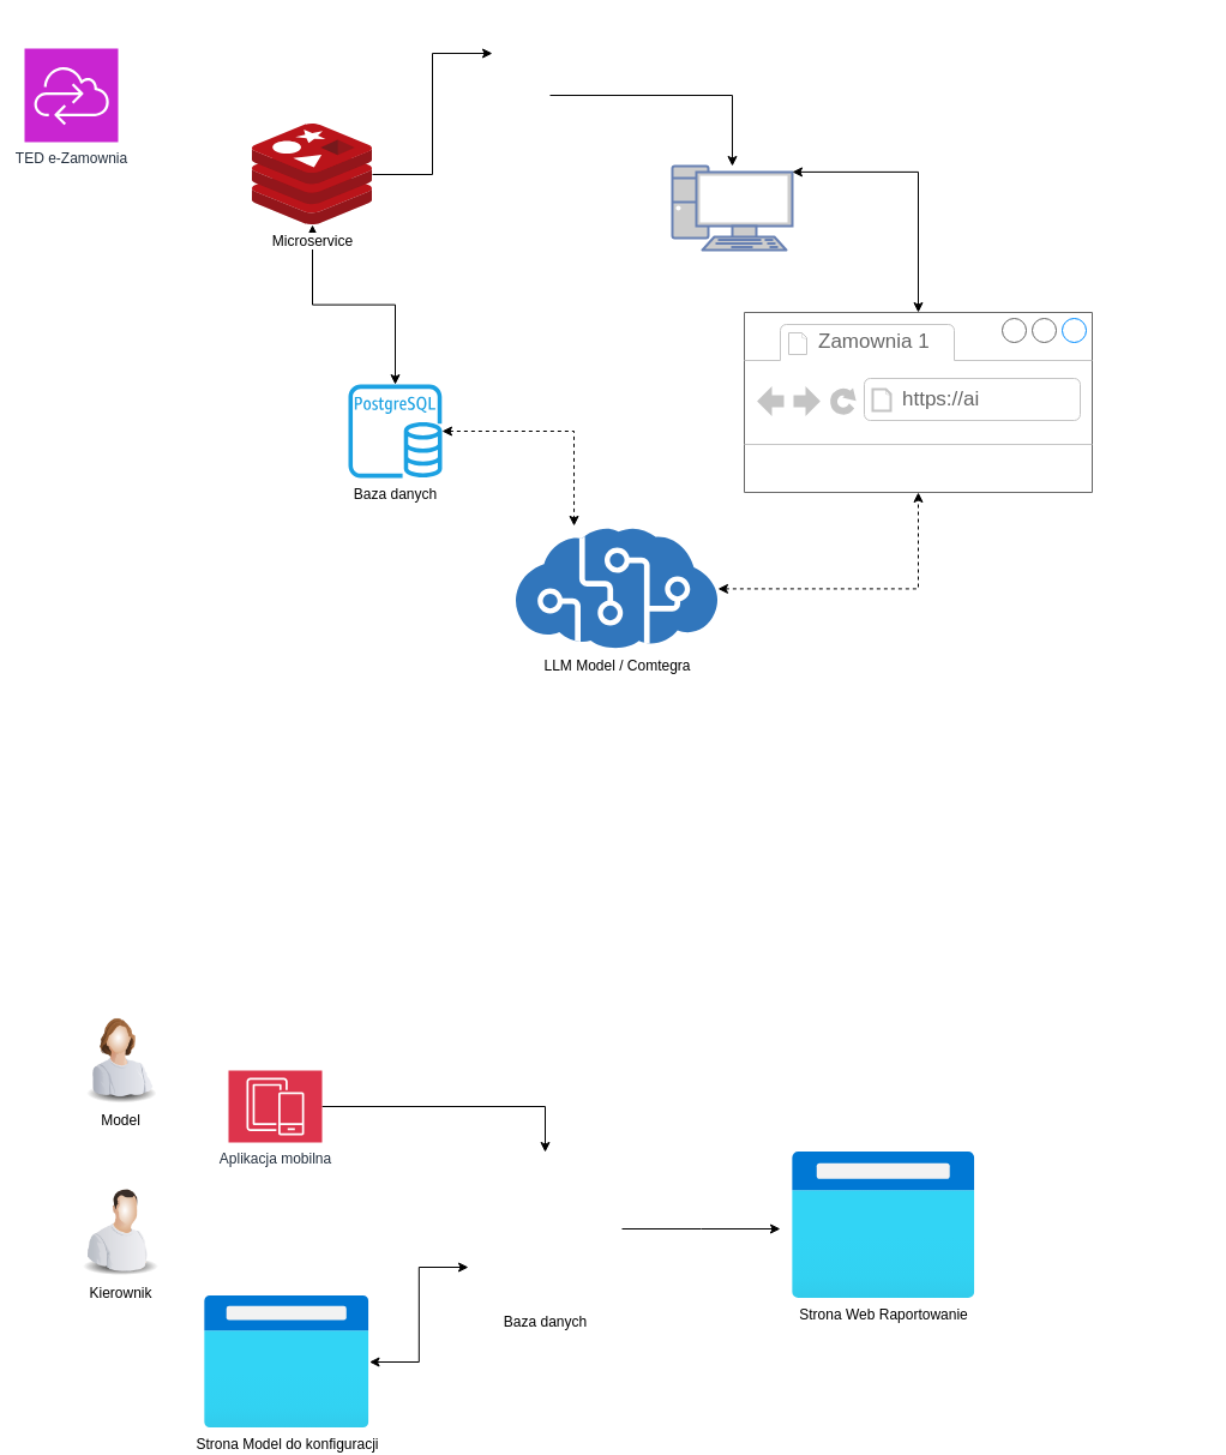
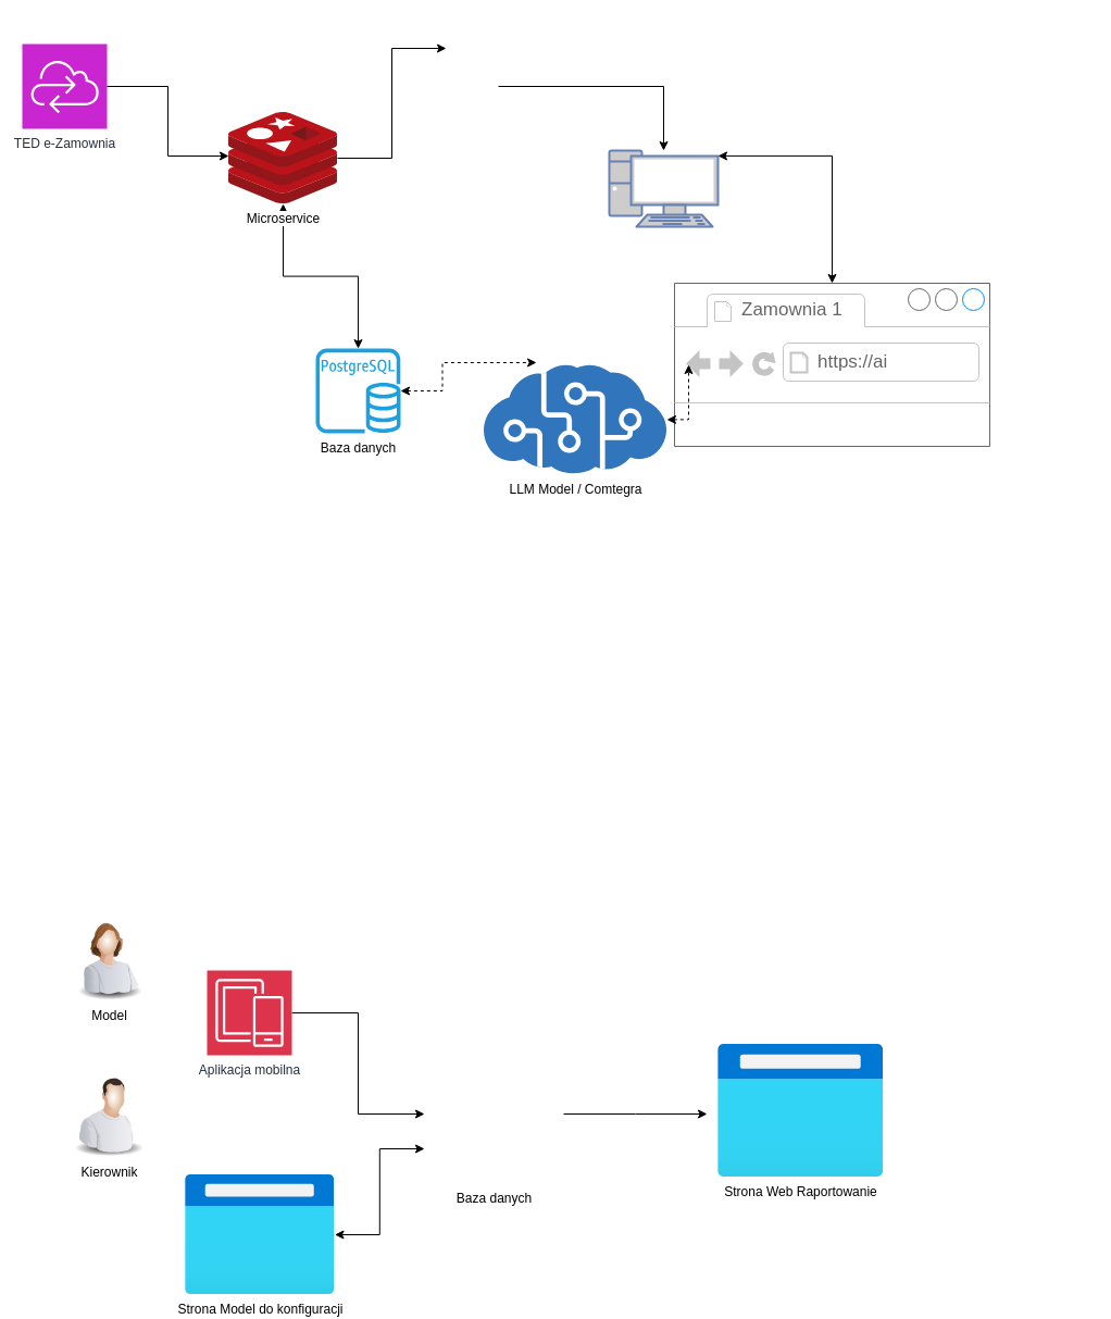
  <mxCell id="0" />
  <mxCell id="1" parent="0" />
  <mxCell id="2" value="TED e-Zamownia" style="sketch=0;points=[[0,0,0],[0.25,0,0],[0.5,0,0],[0.75,0,0],[1,0,0],[0,1,0],[0.25,1,0],[0.5,1,0],[0.75,1,0],[1,1,0],[0,0.25,0],[0,0.5,0],[0,0.75,0],[1,0.25,0],[1,0.5,0],[1,0.75,0]];outlineConnect=0;fontColor=#232F3E;fillColor=#C925D1;strokeColor=#ffffff;dashed=0;verticalLabelPosition=bottom;verticalAlign=top;align=center;html=1;fontSize=12;fontStyle=0;aspect=fixed;shape=mxgraph.aws4.resourceIcon;resIcon=mxgraph.aws4.cloud_control_api;" vertex="1" parent="1"><mxGeometry x="20" y="40" width="78" height="78" as="geometry" /></mxCell>
  <mxCell id="3" style="edgeStyle=orthogonalEdgeStyle;rounded=0;orthogonalLoop=1;jettySize=auto;html=1;entryX=0;entryY=0.5;entryDx=0;entryDy=0;" edge="1" parent="1" source="5" target="7"><mxGeometry relative="1" as="geometry" /></mxCell>
  <mxCell id="4" style="edgeStyle=orthogonalEdgeStyle;rounded=0;orthogonalLoop=1;jettySize=auto;html=1;startArrow=classic;startFill=1;" edge="1" parent="1" source="5" target="11"><mxGeometry relative="1" as="geometry" /></mxCell>
  <mxCell id="5" value="Microservice" style="image;sketch=0;aspect=fixed;html=1;points=[];align=center;fontSize=12;image=img/lib/mscae/Cache_Redis_Product.svg;" vertex="1" parent="1"><mxGeometry x="210" y="103" width="100" height="84" as="geometry" /></mxCell>
+ <mxCell id="6" style="edgeStyle=orthogonalEdgeStyle;rounded=0;orthogonalLoop=1;jettySize=auto;html=1;exitX=1;exitY=0.5;exitDx=0;exitDy=0;exitPerimeter=0;entryX=0;entryY=0.476;entryDx=0;entryDy=0;entryPerimeter=0;" edge="1" parent="1" source="2" target="5"><mxGeometry relative="1" as="geometry" /></mxCell>
  <mxCell id="7" value="" style="shape=image;html=1;verticalAlign=top;verticalLabelPosition=bottom;labelBackgroundColor=#ffffff;imageAspect=0;aspect=fixed;image=https://cdn3.iconfinder.com/data/icons/document-icons-2/30/647702-excel-128.png" vertex="1" parent="1"><mxGeometry x="410" y="20" width="48" height="48" as="geometry" /></mxCell>
  <mxCell id="8" style="edgeStyle=orthogonalEdgeStyle;rounded=0;orthogonalLoop=1;jettySize=auto;html=1;" edge="1" parent="1" source="9" target="12"><mxGeometry relative="1" as="geometry" /></mxCell>
  <mxCell id="9" value="" style="shape=image;html=1;verticalAlign=top;verticalLabelPosition=bottom;labelBackgroundColor=#ffffff;imageAspect=0;aspect=fixed;image=https://cdn3.iconfinder.com/data/icons/document-icons-2/30/647702-excel-128.png" vertex="1" parent="1"><mxGeometry x="410" y="55" width="48" height="48" as="geometry" /></mxCell>
  <mxCell id="10" value="" style="shape=image;html=1;verticalAlign=top;verticalLabelPosition=bottom;labelBackgroundColor=#ffffff;imageAspect=0;aspect=fixed;image=https://cdn3.iconfinder.com/data/icons/document-icons-2/30/647702-excel-128.png" vertex="1" parent="1"><mxGeometry x="410" y="90" width="48" height="48" as="geometry" /></mxCell>
  <mxCell id="11" value="&lt;font color=&quot;#050505&quot;&gt;Baza danych&lt;/font&gt;" style="sketch=0;outlineConnect=0;fillColor=#1ba1e2;strokeColor=#006EAF;dashed=0;verticalLabelPosition=bottom;verticalAlign=top;align=center;html=1;fontSize=12;fontStyle=0;aspect=fixed;pointerEvents=1;shape=mxgraph.aws4.rds_postgresql_instance;fontColor=#ffffff;" vertex="1" parent="1"><mxGeometry x="290" y="320" width="78" height="78" as="geometry" /></mxCell>
  <mxCell id="12" value="" style="fontColor=#0066CC;verticalAlign=top;verticalLabelPosition=bottom;labelPosition=center;align=center;html=1;outlineConnect=0;fillColor=#CCCCCC;strokeColor=#6881B3;gradientColor=none;gradientDirection=north;strokeWidth=2;shape=mxgraph.networks.pc;" vertex="1" parent="1"><mxGeometry x="560" y="138" width="100" height="70" as="geometry" /></mxCell>
  <mxCell id="13" value="" style="strokeWidth=1;shadow=0;dashed=0;align=center;html=1;shape=mxgraph.mockup.containers.browserWindow;rSize=0;strokeColor=#666666;strokeColor2=#008cff;strokeColor3=#c4c4c4;mainText=,;recursiveResize=0;" vertex="1" parent="1"><mxGeometry x="620" y="260" width="290" height="150" as="geometry" /></mxCell>
  <mxCell id="14" value="Zamownia 1" style="strokeWidth=1;shadow=0;dashed=0;align=center;html=1;shape=mxgraph.mockup.containers.anchor;fontSize=17;fontColor=#666666;align=left;whiteSpace=wrap;" vertex="1" parent="13"><mxGeometry x="60" y="12" width="110" height="26" as="geometry" /></mxCell>
  <mxCell id="15" value="https://ai" style="strokeWidth=1;shadow=0;dashed=0;align=center;html=1;shape=mxgraph.mockup.containers.anchor;rSize=0;fontSize=17;fontColor=#666666;align=left;" vertex="1" parent="13"><mxGeometry x="130" y="60" width="250" height="26" as="geometry" /></mxCell>
  <mxCell id="16" style="edgeStyle=orthogonalEdgeStyle;rounded=0;orthogonalLoop=1;jettySize=auto;html=1;entryX=1;entryY=0.07;entryDx=0;entryDy=0;entryPerimeter=0;startArrow=classic;startFill=1;" edge="1" parent="1" source="13" target="12"><mxGeometry relative="1" as="geometry" /></mxCell>
  <mxCell id="17" style="edgeStyle=orthogonalEdgeStyle;rounded=0;orthogonalLoop=1;jettySize=auto;html=1;startArrow=classic;startFill=1;dashed=1;" edge="1" parent="1" source="18" target="13"><mxGeometry relative="1" as="geometry" /></mxCell>
- <mxCell id="18" value="LLM Model / Comtegra" style="image;sketch=0;aspect=fixed;html=1;points=[];align=center;fontSize=12;image=img/lib/mscae/Cognitive_Services.svg;" vertex="1" parent="1"><mxGeometry x="430" y="440" width="168" height="100.8" as="geometry" /></mxCell>
+ <mxCell id="18" value="LLM Model / Comtegra" style="image;sketch=0;aspect=fixed;html=1;points=[];align=center;fontSize=12;image=img/lib/mscae/Cognitive_Services.svg;" vertex="1" parent="1"><mxGeometry x="445" y="335" width="168" height="100.8" as="geometry" /></mxCell>
  <mxCell id="19" style="edgeStyle=orthogonalEdgeStyle;rounded=0;orthogonalLoop=1;jettySize=auto;html=1;entryX=0.286;entryY=-0.02;entryDx=0;entryDy=0;entryPerimeter=0;dashed=1;startArrow=classic;startFill=1;" edge="1" parent="1" source="11" target="18"><mxGeometry relative="1" as="geometry" /></mxCell>
  <mxCell id="20" style="edgeStyle=orthogonalEdgeStyle;rounded=0;orthogonalLoop=1;jettySize=auto;html=1;" edge="1" parent="1" source="21"><mxGeometry relative="1" as="geometry"><mxPoint x="650" y="1024" as="targetPoint" /></mxGeometry></mxCell>
  <mxCell id="21" value="Baza danych" style="shape=image;html=1;verticalAlign=top;verticalLabelPosition=bottom;labelBackgroundColor=#ffffff;imageAspect=0;aspect=fixed;image=https://cdn2.iconfinder.com/data/icons/whcompare-isometric-web-hosting-servers/50/database-128.png" vertex="1" parent="1"><mxGeometry x="390" y="960" width="128" height="128" as="geometry" /></mxCell>
  <mxCell id="22" style="edgeStyle=orthogonalEdgeStyle;rounded=0;orthogonalLoop=1;jettySize=auto;html=1;" edge="1" parent="1" source="23" target="21"><mxGeometry relative="1" as="geometry" /></mxCell>
- <mxCell id="23" value="Aplikacja mobilna" style="sketch=0;points=[[0,0,0],[0.25,0,0],[0.5,0,0],[0.75,0,0],[1,0,0],[0,1,0],[0.25,1,0],[0.5,1,0],[0.75,1,0],[1,1,0],[0,0.25,0],[0,0.5,0],[0,0.75,0],[1,0.25,0],[1,0.5,0],[1,0.75,0]];outlineConnect=0;fontColor=#232F3E;fillColor=#DD344C;strokeColor=#ffffff;dashed=0;verticalLabelPosition=bottom;verticalAlign=top;align=center;html=1;fontSize=12;fontStyle=0;aspect=fixed;shape=mxgraph.aws4.resourceIcon;resIcon=mxgraph.aws4.mobile;" vertex="1" parent="1"><mxGeometry x="190" y="892" width="78" height="60" as="geometry" /></mxCell>
+ <mxCell id="23" value="Aplikacja mobilna" style="sketch=0;points=[[0,0,0],[0.25,0,0],[0.5,0,0],[0.75,0,0],[1,0,0],[0,1,0],[0.25,1,0],[0.5,1,0],[0.75,1,0],[1,1,0],[0,0.25,0],[0,0.5,0],[0,0.75,0],[1,0.25,0],[1,0.5,0],[1,0.75,0]];outlineConnect=0;fontColor=#232F3E;fillColor=#DD344C;strokeColor=#ffffff;dashed=0;verticalLabelPosition=bottom;verticalAlign=top;align=center;html=1;fontSize=12;fontStyle=0;aspect=fixed;shape=mxgraph.aws4.resourceIcon;resIcon=mxgraph.aws4.mobile;" vertex="1" parent="1"><mxGeometry x="190" y="892" width="78" height="78" as="geometry" /></mxCell>
  <mxCell id="24" style="edgeStyle=orthogonalEdgeStyle;rounded=0;orthogonalLoop=1;jettySize=auto;html=1;exitX=0.5;exitY=1;exitDx=0;exitDy=0;exitPerimeter=0;" edge="1" parent="1" source="23" target="23"><mxGeometry relative="1" as="geometry" /></mxCell>
  <mxCell id="25" value="Model" style="image;html=1;image=img/lib/clip_art/people/Worker_Woman_128x128.png" vertex="1" parent="1"><mxGeometry x="60" y="840" width="80" height="80" as="geometry" /></mxCell>
  <mxCell id="26" style="edgeStyle=orthogonalEdgeStyle;rounded=0;orthogonalLoop=1;jettySize=auto;html=1;entryX=0;entryY=0.75;entryDx=0;entryDy=0;startArrow=classic;startFill=1;" edge="1" parent="1" source="27" target="21"><mxGeometry relative="1" as="geometry" /></mxCell>
  <mxCell id="27" value="Strona Model do konfiguracji" style="image;aspect=fixed;html=1;points=[];align=center;fontSize=12;image=img/lib/azure2/general/Browser.svg;" vertex="1" parent="1"><mxGeometry x="170" y="1080" width="137.5" height="110" as="geometry" /></mxCell>
  <mxCell id="28" value="Strona Web Raportowanie" style="image;aspect=fixed;html=1;points=[];align=center;fontSize=12;image=img/lib/azure2/general/Browser.svg;" vertex="1" parent="1"><mxGeometry x="660" y="960" width="152.5" height="122" as="geometry" /></mxCell>
  <mxCell id="29" value="Kierownik" style="image;html=1;image=img/lib/clip_art/people/Worker_Man_128x128.png" vertex="1" parent="1"><mxGeometry x="60" y="984" width="80" height="80" as="geometry" /></mxCell>
